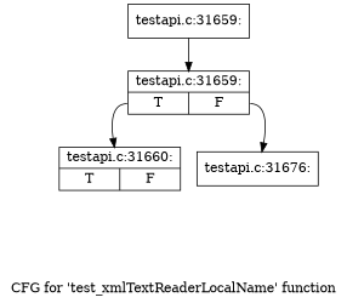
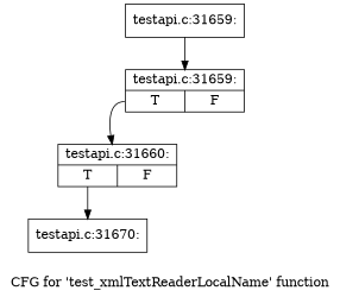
  digraph {
    label="CFG for 'test_xmlTextReaderLocalName' function"
    node [shape=record]
    edge [tailport=s0]
    n1 [label="{testapi.c:31659:|{<s0>T|<s1>F}}"]
    n2 [label="{testapi.c:31660:|{<s0>T|<s1>F}}"]
-   n3 [label="{testapi.c:31676:}"]
+   n4 [label="{testapi.c:31670:}"]
    n5 [label="{testapi.c:31659:}"]
    n1 -> n2
-   n1 -> n3 [tailport=s1]
+   n2 -> n4
    n5 -> n1 [tailport=""]
  }
